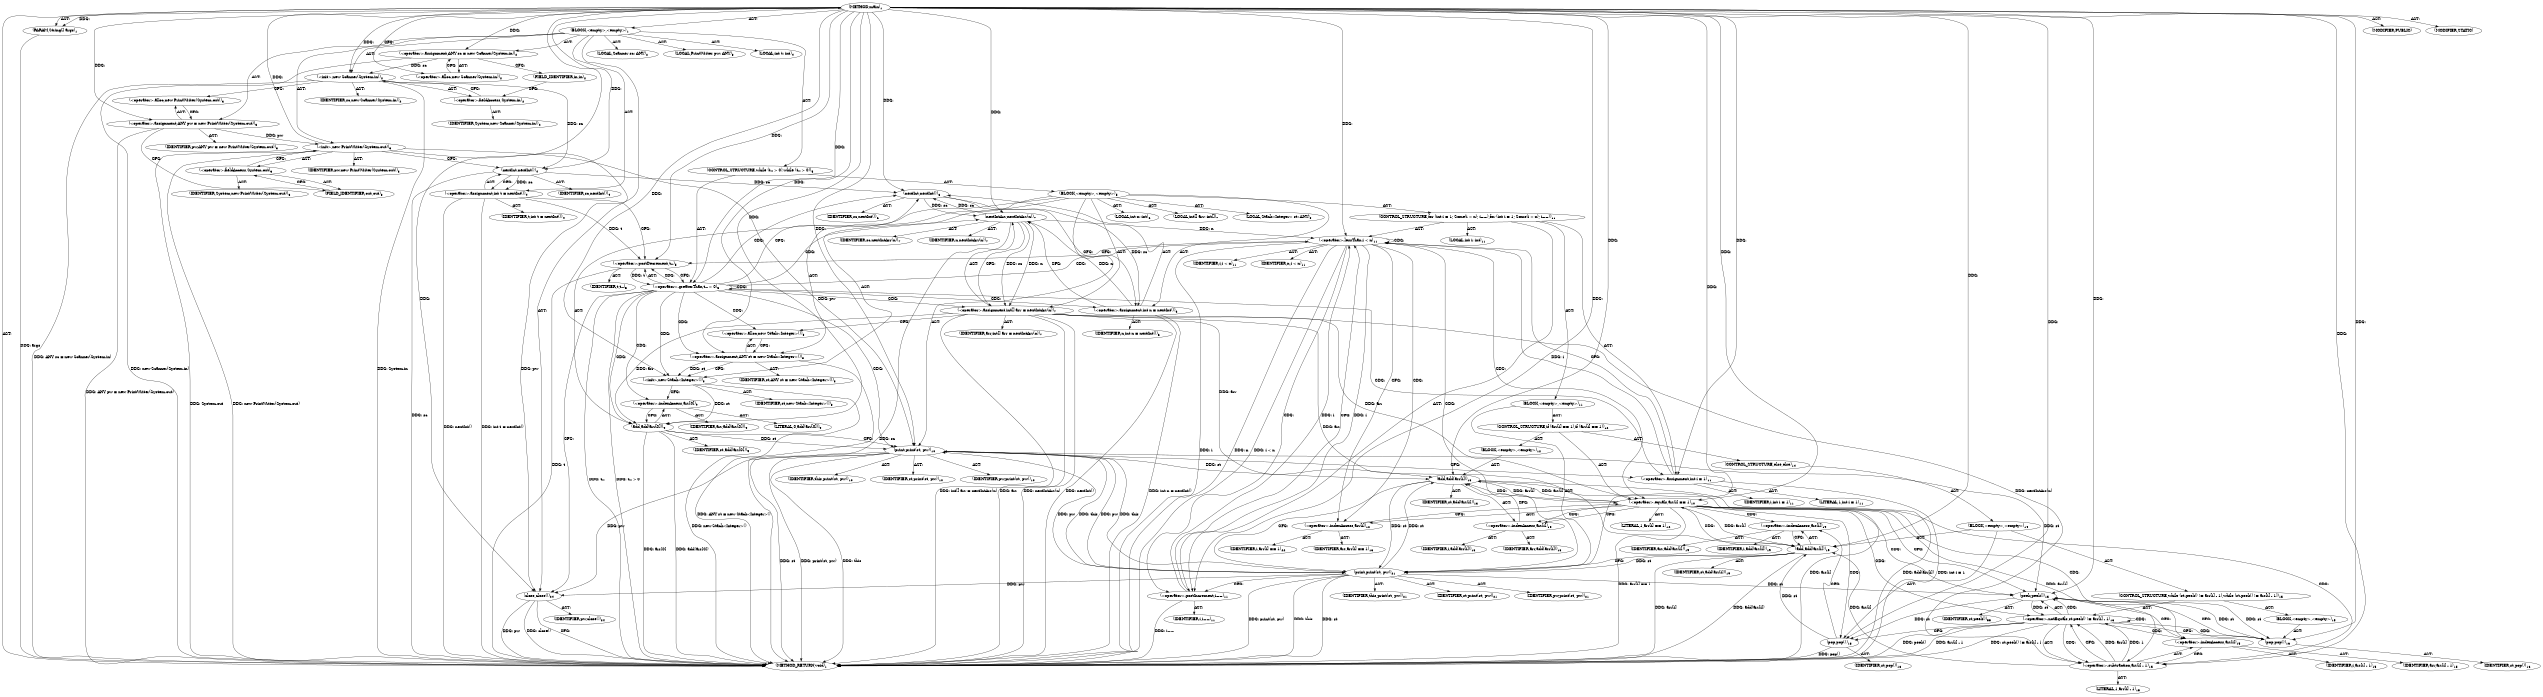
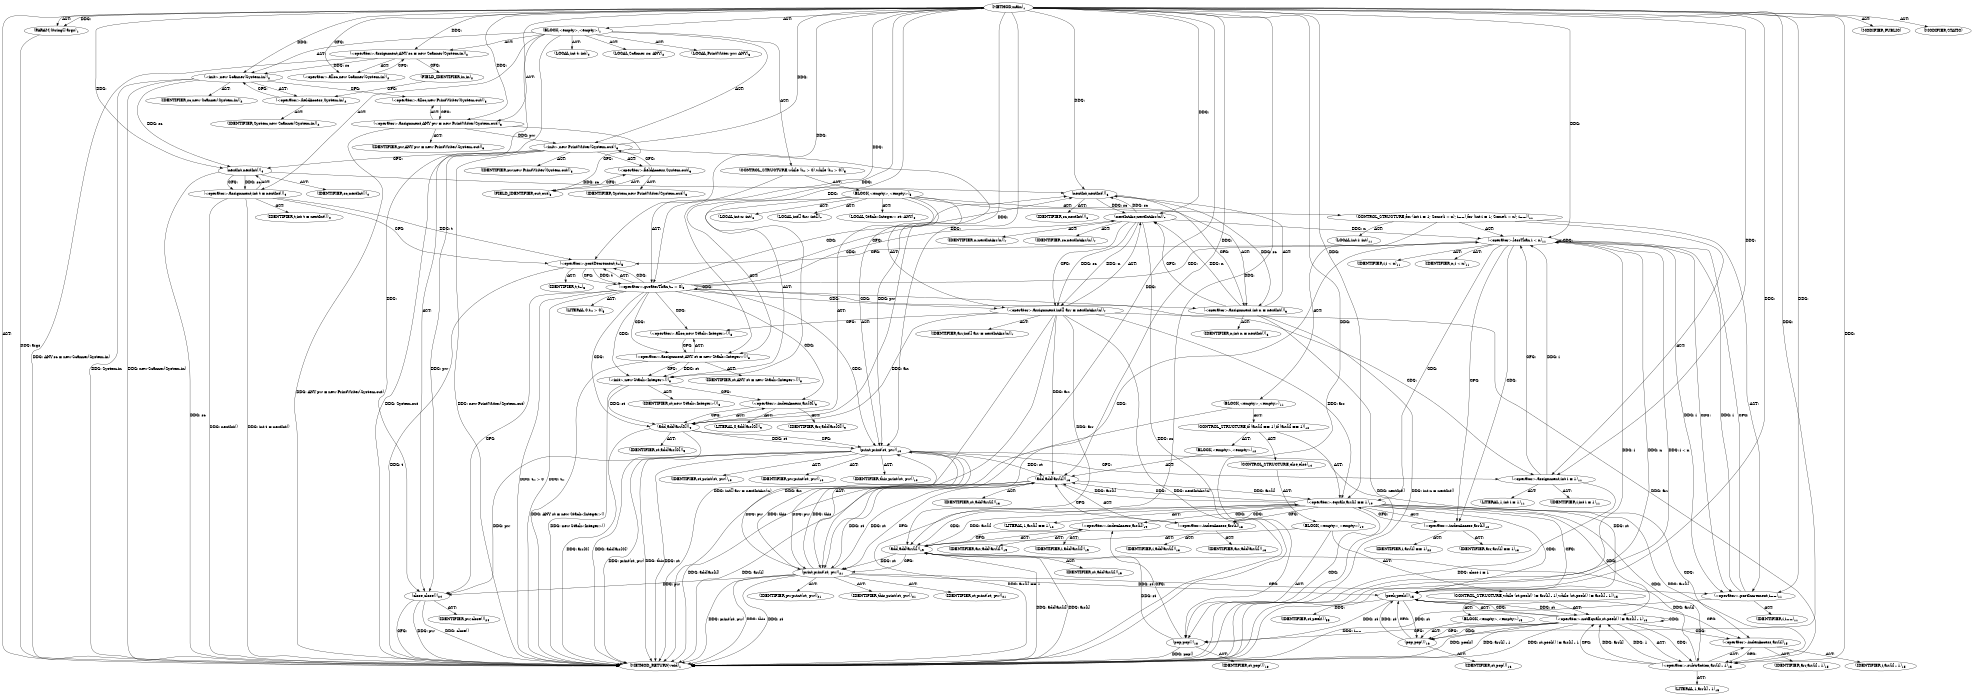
  digraph {
    n1 [label=<(METHOD,main)<SUB>1</SUB>>]
    n2 [label=<(PARAM,String[] args)<SUB>1</SUB>>]
    n3 [label=<(BLOCK,&lt;empty&gt;,&lt;empty&gt;)<SUB>1</SUB>>]
    n4 [label=<(&lt;operator&gt;.assignment,ANY sc = new Scanner(System.in))<SUB>2</SUB>>]
    n5 [label=<(&lt;operator&gt;.alloc,new Scanner(System.in))<SUB>2</SUB>>]
    n6 [label=<(&lt;init&gt;,new Scanner(System.in))<SUB>2</SUB>>]
    n7 [label=<(&lt;operator&gt;.assignment,ANY pw = new PrintWriter(System.out))<SUB>3</SUB>>]
    n8 [label=<(nextInt,nextInt())<SUB>4</SUB>>]
    n9 [label=<(&lt;operator&gt;.greaterThan,t-- &gt; 0)<SUB>5</SUB>>]
    n10 [label=<(&lt;operator&gt;.postDecrement,t--)<SUB>5</SUB>>]
    n11 [label=<(nextInt,nextInt())<SUB>6</SUB>>]
    n12 [label=<(nextIntArr,nextIntArr(n))<SUB>7</SUB>>]
    n13 [label=<(&lt;operator&gt;.assignment,ANY st = new Stack&lt;Integer&gt;())<SUB>8</SUB>>]
    n14 [label=<(&lt;init&gt;,new Stack&lt;Integer&gt;())<SUB>8</SUB>>]
    n15 [label=<(add,add(arr[0]))<SUB>9</SUB>>]
    n16 [label=<(print,print(st, pw))<SUB>10</SUB>>]
    n17 [label=<(&lt;operator&gt;.assignment,int i = 1)<SUB>11</SUB>>]
    n18 [label=<(&lt;operator&gt;.lessThan,i &lt; n)<SUB>11</SUB>>]
    n19 [label=<(&lt;operator&gt;.postIncrement,i++)<SUB>11</SUB>>]
    n20 [label=<(&lt;operator&gt;.equals,arr[i] == 1)<SUB>10</SUB>>]
    n21 [label=<(add,add(arr[i]))<SUB>13</SUB>>]
    n22 [label=<(peek,peek())<SUB>15</SUB>>]
    n23 [label=<(&lt;operator&gt;.subtraction,arr[i] - 1)<SUB>15</SUB>>]
    n24 [label=<(pop,pop())<SUB>16</SUB>>]
    n25 [label=<(pop,pop())<SUB>18</SUB>>]
    n26 [label=<(add,add(arr[i]))<SUB>19</SUB>>]
    n27 [label=<(print,print(st, pw))<SUB>21</SUB>>]
    n28 [label=<(close,close())<SUB>24</SUB>>]
    n29 [label=<(MODIFIER,PUBLIC)>]
    n30 [label=<(MODIFIER,STATIC)>]
    n31 [label=<(METHOD_RETURN,void)<SUB>1</SUB>>]
    n32 [label=<(&lt;init&gt;,new PrintWriter(System.out))<SUB>3</SUB>>]
    n33 [label=<(LOCAL,Scanner sc: ANY)<SUB>2</SUB>>]
    n34 [label=<(LOCAL,PrintWriter pw: ANY)<SUB>3</SUB>>]
    n35 [label=<(LOCAL,int t: int)<SUB>4</SUB>>]
    n36 [label=<(&lt;operator&gt;.assignment,int t = nextInt())<SUB>4</SUB>>]
    n37 [label=<(CONTROL_STRUCTURE,while (t-- &gt; 0),while (t-- &gt; 0))<SUB>5</SUB>>]
    n38 [label=<(FIELD_IDENTIFIER,in,in)<SUB>2</SUB>>]
    n39 [label=<(IDENTIFIER,sc,new Scanner(System.in))<SUB>2</SUB>>]
    n40 [label=<(&lt;operator&gt;.fieldAccess,System.in)<SUB>2</SUB>>]
    n41 [label=<(&lt;operator&gt;.alloc,new PrintWriter(System.out))<SUB>3</SUB>>]
    n42 [label=<(IDENTIFIER,pw,ANY pw = new PrintWriter(System.out))<SUB>3</SUB>>]
    n43 [label=<(FIELD_IDENTIFIER,out,out)<SUB>3</SUB>>]
    n44 [label=<(IDENTIFIER,pw,new PrintWriter(System.out))<SUB>3</SUB>>]
    n45 [label=<(&lt;operator&gt;.fieldAccess,System.out)<SUB>3</SUB>>]
    n46 [label=<(IDENTIFIER,sc,nextInt())<SUB>4</SUB>>]
+   n47 [label=<(LITERAL,0,t-- &gt; 0)<SUB>5</SUB>>]
    n48 [label=<(&lt;operator&gt;.assignment,int n = nextInt())<SUB>6</SUB>>]
    n49 [label=<(&lt;operator&gt;.assignment,int[] arr = nextIntArr(n))<SUB>7</SUB>>]
    n50 [label=<(&lt;operator&gt;.alloc,new Stack&lt;Integer&gt;())<SUB>8</SUB>>]
    n51 [label=<(&lt;operator&gt;.indexAccess,arr[0])<SUB>9</SUB>>]
    n52 [label=<(IDENTIFIER,t,t--)<SUB>5</SUB>>]
    n53 [label=<(IDENTIFIER,sc,nextInt())<SUB>6</SUB>>]
    n54 [label=<(IDENTIFIER,sc,nextIntArr(n))<SUB>7</SUB>>]
    n55 [label=<(IDENTIFIER,n,nextIntArr(n))<SUB>7</SUB>>]
    n56 [label=<(IDENTIFIER,st,ANY st = new Stack&lt;Integer&gt;())<SUB>8</SUB>>]
    n57 [label=<(IDENTIFIER,st,new Stack&lt;Integer&gt;())<SUB>8</SUB>>]
    n58 [label=<(IDENTIFIER,st,add(arr[0]))<SUB>9</SUB>>]
    n59 [label=<(IDENTIFIER,this,print(st, pw))<SUB>10</SUB>>]
    n60 [label=<(IDENTIFIER,st,print(st, pw))<SUB>10</SUB>>]
    n61 [label=<(IDENTIFIER,pw,print(st, pw))<SUB>10</SUB>>]
    n62 [label=<(IDENTIFIER,i,int i = 1)<SUB>11</SUB>>]
    n63 [label=<(LITERAL,1,int i = 1)<SUB>11</SUB>>]
    n64 [label=<(IDENTIFIER,i,i &lt; n)<SUB>11</SUB>>]
    n65 [label=<(IDENTIFIER,n,i &lt; n)<SUB>11</SUB>>]
    n66 [label=<(&lt;operator&gt;.indexAccess,arr[i])<SUB>12</SUB>>]
    n67 [label=<(IDENTIFIER,i,i++)<SUB>11</SUB>>]
    n68 [label=<(LITERAL,1,arr[i] == 1)<SUB>12</SUB>>]
    n69 [label=<(&lt;operator&gt;.indexAccess,arr[i])<SUB>13</SUB>>]
    n70 [label=<(&lt;operator&gt;.notEquals,st.peek() != arr[i] - 1)<SUB>13</SUB>>]
    n71 [label=<(&lt;operator&gt;.indexAccess,arr[i])<SUB>15</SUB>>]
    n72 [label=<(&lt;operator&gt;.indexAccess,arr[i])<SUB>19</SUB>>]
    n73 [label=<(IDENTIFIER,st,add(arr[i]))<SUB>13</SUB>>]
    n74 [label=<(IDENTIFIER,st,peek())<SUB>55</SUB>>]
    n75 [label=<(LITERAL,1,arr[i] - 1)<SUB>15</SUB>>]
    n76 [label=<(IDENTIFIER,st,pop())<SUB>16</SUB>>]
    n77 [label=<(IDENTIFIER,st,pop())<SUB>18</SUB>>]
    n78 [label=<(IDENTIFIER,st,add(arr[i]))<SUB>19</SUB>>]
    n79 [label=<(IDENTIFIER,this,print(st, pw))<SUB>21</SUB>>]
    n80 [label=<(IDENTIFIER,st,print(st, pw))<SUB>21</SUB>>]
    n81 [label=<(IDENTIFIER,pw,print(st, pw))<SUB>21</SUB>>]
    n82 [label=<(IDENTIFIER,pw,close())<SUB>24</SUB>>]
    n83 [label=<(IDENTIFIER,t,int t = nextInt())<SUB>4</SUB>>]
    n84 [label=<(BLOCK,&lt;empty&gt;,&lt;empty&gt;)<SUB>5</SUB>>]
    n85 [label=<(IDENTIFIER,System,new Scanner(System.in))<SUB>2</SUB>>]
    n86 [label=<(IDENTIFIER,System,new PrintWriter(System.out))<SUB>3</SUB>>]
    n87 [label=<(LOCAL,int n: int)<SUB>6</SUB>>]
    n88 [label=<(LOCAL,int[] arr: int[])<SUB>7</SUB>>]
    n89 [label=<(LOCAL,Stack&lt;Integer&gt; st: ANY)<SUB>8</SUB>>]
    n90 [label=<(CONTROL_STRUCTURE,for (int i = 1; Some(i &lt; n); i++),for (int i = 1; Some(i &lt; n); i++))<SUB>11</SUB>>]
    n91 [label=<(IDENTIFIER,n,int n = nextInt())<SUB>6</SUB>>]
    n92 [label=<(IDENTIFIER,arr,int[] arr = nextIntArr(n))<SUB>7</SUB>>]
    n93 [label=<(IDENTIFIER,arr,add(arr[0]))<SUB>9</SUB>>]
    n94 [label=<(LITERAL,0,add(arr[0]))<SUB>9</SUB>>]
    n95 [label=<(LOCAL,int i: int)<SUB>11</SUB>>]
    n96 [label=<(BLOCK,&lt;empty&gt;,&lt;empty&gt;)<SUB>11</SUB>>]
    n97 [label=<(CONTROL_STRUCTURE,if (arr[i] == 1),if (arr[i] == 1))<SUB>12</SUB>>]
    n98 [label=<(IDENTIFIER,arr,arr[i] == 1)<SUB>13</SUB>>]
    n99 [label=<(IDENTIFIER,i,arr[i] == 1)<SUB>22</SUB>>]
    n100 [label=<(BLOCK,&lt;empty&gt;,&lt;empty&gt;)<SUB>12</SUB>>]
    n101 [label=<(CONTROL_STRUCTURE,else,else)<SUB>14</SUB>>]
    n102 [label=<(BLOCK,&lt;empty&gt;,&lt;empty&gt;)<SUB>14</SUB>>]
    n103 [label=<(IDENTIFIER,arr,add(arr[i]))<SUB>13</SUB>>]
    n104 [label=<(IDENTIFIER,i,add(arr[i]))<SUB>13</SUB>>]
    n105 [label=<(IDENTIFIER,arr,arr[i] - 1)<SUB>15</SUB>>]
    n106 [label=<(IDENTIFIER,i,arr[i] - 1)<SUB>15</SUB>>]
    n107 [label=<(IDENTIFIER,arr,add(arr[i]))<SUB>19</SUB>>]
    n108 [label=<(IDENTIFIER,i,add(arr[i]))<SUB>19</SUB>>]
    n109 [label=<(CONTROL_STRUCTURE,while (st.peek() != arr[i] - 1),while (st.peek() != arr[i] - 1))<SUB>15</SUB>>]
    n110 [label=<(BLOCK,&lt;empty&gt;,&lt;empty&gt;)<SUB>15</SUB>>]
    n1 -> n2 [label="AST: "]
    n1 -> n2 [label="DDG: "]
    n1 -> n3 [label="AST: "]
    n1 -> n4 [label="DDG: "]
    n1 -> n5 [label="CFG: "]
    n1 -> n6 [label="DDG: "]
    n1 -> n7 [label="DDG: "]
    n1 -> n8 [label="DDG: "]
    n1 -> n9 [label="DDG: "]
    n1 -> n10 [label="DDG: "]
    n1 -> n11 [label="DDG: "]
    n1 -> n12 [label="DDG: "]
    n1 -> n13 [label="DDG: "]
    n1 -> n14 [label="DDG: "]
    n1 -> n15 [label="DDG: "]
    n1 -> n16 [label="DDG: "]
    n1 -> n17 [label="DDG: "]
    n1 -> n18 [label="DDG: "]
    n1 -> n19 [label="DDG: "]
    n1 -> n20 [label="DDG: "]
    n1 -> n21 [label="DDG: "]
    n1 -> n22 [label="DDG: "]
    n1 -> n23 [label="DDG: "]
    n1 -> n24 [label="DDG: "]
    n1 -> n25 [label="DDG: "]
    n1 -> n26 [label="DDG: "]
    n1 -> n27 [label="DDG: "]
    n1 -> n28 [label="DDG: "]
    n1 -> n29 [label="AST: "]
    n1 -> n30 [label="AST: "]
    n1 -> n31 [label="AST: "]
    n2 -> n31 [label="DDG: args"]
    n3 -> n4 [label="AST: "]
    n3 -> n6 [label="AST: "]
    n3 -> n7 [label="AST: "]
    n3 -> n28 [label="AST: "]
    n3 -> n32 [label="AST: "]
    n3 -> n33 [label="AST: "]
    n3 -> n34 [label="AST: "]
    n3 -> n35 [label="AST: "]
    n3 -> n36 [label="AST: "]
    n3 -> n37 [label="AST: "]
    n4 -> n5 [label="AST: "]
    n4 -> n6 [label="DDG: sc"]
    n4 -> n31 [label="DDG: ANY sc = new Scanner(System.in)"]
    n4 -> n38 [label="CFG: "]
    n5 -> n4 [label="CFG: "]
    n6 -> n8 [label="DDG: sc"]
    n6 -> n31 [label="DDG: System.in"]
    n6 -> n31 [label="DDG: new Scanner(System.in)"]
    n6 -> n39 [label="AST: "]
    n6 -> n40 [label="AST: "]
    n6 -> n41 [label="CFG: "]
    n7 -> n31 [label="DDG: ANY pw = new PrintWriter(System.out)"]
    n7 -> n32 [label="DDG: pw"]
    n7 -> n41 [label="AST: "]
    n7 -> n42 [label="AST: "]
    n7 -> n43 [label="CFG: "]
    n8 -> n11 [label="DDG: sc"]
    n8 -> n31 [label="DDG: sc"]
    n8 -> n36 [label="CFG: "]
    n8 -> n36 [label="DDG: sc"]
    n8 -> n46 [label="AST: "]
    n9 -> n9 [label="CDG: "]
    n9 -> n10 [label="AST: "]
    n9 -> n10 [label="CDG: "]
    n9 -> n11 [label="CFG: "]
    n9 -> n11 [label="CDG: "]
    n9 -> n12 [label="CDG: "]
    n9 -> n13 [label="CDG: "]
    n9 -> n14 [label="CDG: "]
    n9 -> n15 [label="CDG: "]
    n9 -> n16 [label="CDG: "]
    n9 -> n17 [label="CDG: "]
    n9 -> n18 [label="CDG: "]
    n9 -> n28 [label="CFG: "]
    n9 -> n31 [label="DDG: t--"]
    n9 -> n31 [label="DDG: t-- &gt; 0"]
+   n9 -> n47 [label="AST: "]
    n9 -> n48 [label="CDG: "]
    n9 -> n49 [label="CDG: "]
    n9 -> n50 [label="CDG: "]
    n9 -> n51 [label="CDG: "]
    n10 -> n9 [label="CFG: "]
    n10 -> n9 [label="DDG: t"]
    n10 -> n31 [label="DDG: t"]
    n10 -> n52 [label="AST: "]
    n11 -> n12 [label="DDG: sc"]
    n11 -> n48 [label="CFG: "]
    n11 -> n48 [label="DDG: sc"]
    n11 -> n53 [label="AST: "]
    n12 -> n11 [label="DDG: sc"]
    n12 -> n18 [label="DDG: n"]
    n12 -> n31 [label="DDG: sc"]
    n12 -> n49 [label="CFG: "]
    n12 -> n49 [label="DDG: sc"]
    n12 -> n49 [label="DDG: n"]
    n12 -> n54 [label="AST: "]
    n12 -> n55 [label="AST: "]
    n13 -> n14 [label="CFG: "]
    n13 -> n14 [label="DDG: st"]
    n13 -> n31 [label="DDG: ANY st = new Stack&lt;Integer&gt;()"]
    n13 -> n50 [label="AST: "]
    n13 -> n56 [label="AST: "]
    n14 -> n15 [label="DDG: st"]
    n14 -> n31 [label="DDG: new Stack&lt;Integer&gt;()"]
    n14 -> n51 [label="CFG: "]
    n14 -> n57 [label="AST: "]
    n15 -> n16 [label="CFG: "]
    n15 -> n16 [label="DDG: st"]
    n15 -> n31 [label="DDG: arr[0]"]
    n15 -> n31 [label="DDG: add(arr[0])"]
    n15 -> n51 [label="AST: "]
    n15 -> n58 [label="AST: "]
    n16 -> n17 [label="CFG: "]
    n16 -> n21 [label="DDG: st"]
    n16 -> n22 [label="DDG: st"]
    n16 -> n27 [label="DDG: this"]
    n16 -> n27 [label="DDG: pw"]
    n16 -> n28 [label="DDG: pw"]
    n16 -> n31 [label="DDG: this"]
    n16 -> n31 [label="DDG: st"]
    n16 -> n31 [label="DDG: print(st, pw)"]
    n16 -> n59 [label="AST: "]
    n16 -> n60 [label="AST: "]
    n16 -> n61 [label="AST: "]
    n17 -> n18 [label="CFG: "]
    n17 -> n18 [label="DDG: i"]
-   n17 -> n31 [label="DDG: int i = 1"]
+   n17 -> n31 [label="DDG: close i = 1"]
    n17 -> n62 [label="AST: "]
    n17 -> n63 [label="AST: "]
    n18 -> n10 [label="CFG: "]
    n18 -> n18 [label="CDG: "]
    n18 -> n19 [label="DDG: i"]
    n18 -> n19 [label="CDG: "]
    n18 -> n20 [label="CDG: "]
    n18 -> n27 [label="CDG: "]
    n18 -> n31 [label="DDG: i"]
    n18 -> n31 [label="DDG: n"]
    n18 -> n31 [label="DDG: i &lt; n"]
    n18 -> n64 [label="AST: "]
    n18 -> n65 [label="AST: "]
    n18 -> n66 [label="CFG: "]
    n18 -> n66 [label="CDG: "]
    n19 -> n18 [label="CFG: "]
    n19 -> n18 [label="DDG: i"]
    n19 -> n31 [label="DDG: i++"]
    n19 -> n67 [label="AST: "]
    n20 -> n21 [label="DDG: arr[i]"]
    n20 -> n21 [label="CDG: "]
    n20 -> n22 [label="CFG: "]
    n20 -> n22 [label="CDG: "]
    n20 -> n23 [label="DDG: arr[i]"]
    n20 -> n23 [label="CDG: "]
    n20 -> n25 [label="CDG: "]
    n20 -> n26 [label="CDG: "]
    n20 -> n31 [label="DDG: arr[i] == 1"]
    n20 -> n66 [label="AST: "]
    n20 -> n68 [label="AST: "]
    n20 -> n69 [label="CFG: "]
    n20 -> n69 [label="CDG: "]
    n20 -> n70 [label="CDG: "]
    n20 -> n71 [label="CDG: "]
    n20 -> n72 [label="CDG: "]
    n21 -> n20 [label="DDG: arr[i]"]
    n21 -> n27 [label="CFG: "]
    n21 -> n27 [label="DDG: st"]
    n21 -> n31 [label="DDG: arr[i]"]
    n21 -> n31 [label="DDG: add(arr[i])"]
    n21 -> n69 [label="AST: "]
    n21 -> n73 [label="AST: "]
    n22 -> n24 [label="DDG: st"]
    n22 -> n25 [label="DDG: st"]
    n22 -> n70 [label="DDG: st"]
    n22 -> n71 [label="CFG: "]
-   n22 -> n74 [label="AST: "]
+   n22 -> n74 [label="DDG: "]
    n23 -> n26 [label="DDG: arr[i]"]
    n23 -> n70 [label="CFG: "]
    n23 -> n70 [label="DDG: arr[i]"]
    n23 -> n70 [label="DDG: 1"]
    n23 -> n71 [label="AST: "]
    n23 -> n75 [label="AST: "]
    n24 -> n22 [label="CFG: "]
    n24 -> n22 [label="DDG: st"]
    n24 -> n76 [label="AST: "]
    n25 -> n26 [label="DDG: st"]
    n25 -> n31 [label="DDG: pop()"]
    n25 -> n72 [label="CFG: "]
    n25 -> n77 [label="AST: "]
    n26 -> n20 [label="DDG: arr[i]"]
    n26 -> n27 [label="CFG: "]
    n26 -> n27 [label="DDG: st"]
    n26 -> n31 [label="DDG: arr[i]"]
    n26 -> n31 [label="DDG: add(arr[i])"]
    n26 -> n72 [label="AST: "]
    n26 -> n78 [label="AST: "]
    n27 -> n16 [label="DDG: this"]
    n27 -> n16 [label="DDG: pw"]
    n27 -> n19 [label="CFG: "]
    n27 -> n21 [label="DDG: st"]
    n27 -> n22 [label="DDG: st"]
    n27 -> n28 [label="DDG: pw"]
    n27 -> n31 [label="DDG: this"]
    n27 -> n31 [label="DDG: st"]
    n27 -> n31 [label="DDG: print(st, pw)"]
    n27 -> n79 [label="AST: "]
    n27 -> n80 [label="AST: "]
    n27 -> n81 [label="AST: "]
    n28 -> n31 [label="CFG: "]
    n28 -> n31 [label="DDG: pw"]
    n28 -> n31 [label="DDG: close()"]
    n28 -> n82 [label="AST: "]
    n32 -> n1 [label="DDG: "]
    n32 -> n8 [label="CFG: "]
    n32 -> n16 [label="DDG: pw"]
    n32 -> n28 [label="DDG: pw"]
    n32 -> n31 [label="DDG: System.out"]
    n32 -> n31 [label="DDG: new PrintWriter(System.out)"]
    n32 -> n44 [label="AST: "]
    n32 -> n45 [label="AST: "]
    n36 -> n8 [label="AST: "]
    n36 -> n10 [label="CFG: "]
    n36 -> n10 [label="DDG: t"]
    n36 -> n31 [label="DDG: nextInt()"]
    n36 -> n31 [label="DDG: int t = nextInt()"]
    n36 -> n83 [label="AST: "]
    n37 -> n9 [label="AST: "]
    n37 -> n84 [label="AST: "]
    n38 -> n40 [label="CFG: "]
    n40 -> n6 [label="CFG: "]
    n40 -> n85 [label="AST: "]
    n41 -> n7 [label="CFG: "]
    n43 -> n45 [label="CFG: "]
    n45 -> n32 [label="CFG: "]
    n45 -> n43 [label="AST: "]
    n45 -> n86 [label="AST: "]
    n48 -> n11 [label="AST: "]
    n48 -> n12 [label="CFG: "]
    n48 -> n12 [label="DDG: n"]
    n48 -> n31 [label="DDG: nextInt()"]
    n48 -> n31 [label="DDG: int n = nextInt()"]
    n48 -> n91 [label="AST: "]
    n49 -> n12 [label="AST: "]
    n49 -> n15 [label="DDG: arr"]
    n49 -> n20 [label="DDG: arr"]
    n49 -> n21 [label="DDG: arr"]
-   n49 -> n23 [label="DDG: nextIntArr(n)"]
+   n49 -> n23 [label="DDG: arr"]
    n49 -> n26 [label="DDG: arr"]
    n49 -> n31 [label="DDG: arr"]
    n49 -> n31 [label="DDG: nextIntArr(n)"]
    n49 -> n31 [label="DDG: int[] arr = nextIntArr(n)"]
    n49 -> n50 [label="CFG: "]
    n49 -> n92 [label="AST: "]
    n50 -> n13 [label="CFG: "]
    n51 -> n15 [label="CFG: "]
    n51 -> n93 [label="AST: "]
    n51 -> n94 [label="AST: "]
    n66 -> n20 [label="CFG: "]
    n66 -> n98 [label="AST: "]
    n66 -> n99 [label="AST: "]
    n69 -> n21 [label="CFG: "]
    n69 -> n103 [label="AST: "]
    n69 -> n104 [label="AST: "]
    n70 -> n22 [label="AST: "]
    n70 -> n22 [label="CDG: "]
    n70 -> n23 [label="AST: "]
    n70 -> n23 [label="CDG: "]
    n70 -> n24 [label="CFG: "]
    n70 -> n24 [label="CDG: "]
    n70 -> n25 [label="CFG: "]
    n70 -> n31 [label="DDG: peek()"]
    n70 -> n31 [label="DDG: arr[i] - 1"]
    n70 -> n31 [label="DDG: st.peek() != arr[i] - 1"]
    n70 -> n70 [label="CDG: "]
    n70 -> n71 [label="CDG: "]
    n71 -> n23 [label="CFG: "]
    n71 -> n105 [label="AST: "]
    n71 -> n106 [label="AST: "]
    n72 -> n26 [label="CFG: "]
    n72 -> n107 [label="AST: "]
    n72 -> n108 [label="AST: "]
    n84 -> n13 [label="AST: "]
    n84 -> n14 [label="AST: "]
    n84 -> n15 [label="AST: "]
    n84 -> n16 [label="AST: "]
    n84 -> n48 [label="AST: "]
    n84 -> n49 [label="AST: "]
    n84 -> n87 [label="AST: "]
    n84 -> n88 [label="AST: "]
    n84 -> n89 [label="AST: "]
    n84 -> n90 [label="AST: "]
    n90 -> n17 [label="AST: "]
    n90 -> n18 [label="AST: "]
    n90 -> n19 [label="AST: "]
    n90 -> n95 [label="AST: "]
    n90 -> n96 [label="AST: "]
    n96 -> n27 [label="AST: "]
    n96 -> n97 [label="AST: "]
    n97 -> n20 [label="AST: "]
    n97 -> n100 [label="AST: "]
    n97 -> n101 [label="AST: "]
    n100 -> n21 [label="AST: "]
    n101 -> n102 [label="AST: "]
    n102 -> n25 [label="AST: "]
    n102 -> n26 [label="AST: "]
    n102 -> n109 [label="AST: "]
    n109 -> n70 [label="AST: "]
    n109 -> n110 [label="AST: "]
    n110 -> n24 [label="AST: "]
  }
